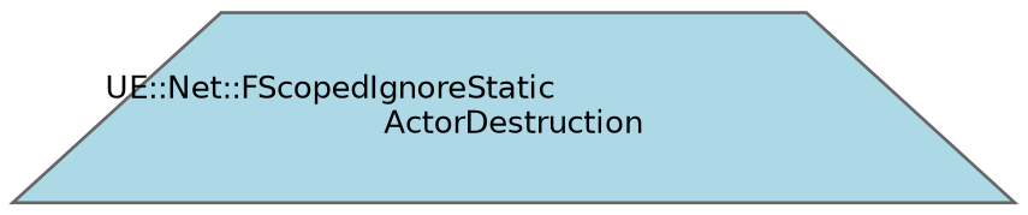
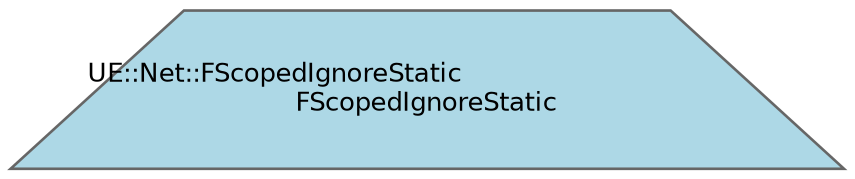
  digraph {
    rankdir=LR
-   n1 [color=grey40 fillcolor=lightblue fontname=Helvetica fontsize=10 height=0.2 label="UE::Net::FScopedIgnoreStatic\lActorDestruction" shape=trapezium style=filled width=0.4]
+   n1 [color=grey40 fillcolor=lightblue fontname=Helvetica fontsize=10 height=0.2 label="UE::Net::FScopedIgnoreStatic\lFScopedIgnoreStatic" shape=trapezium style=filled width=0.4]
  }
